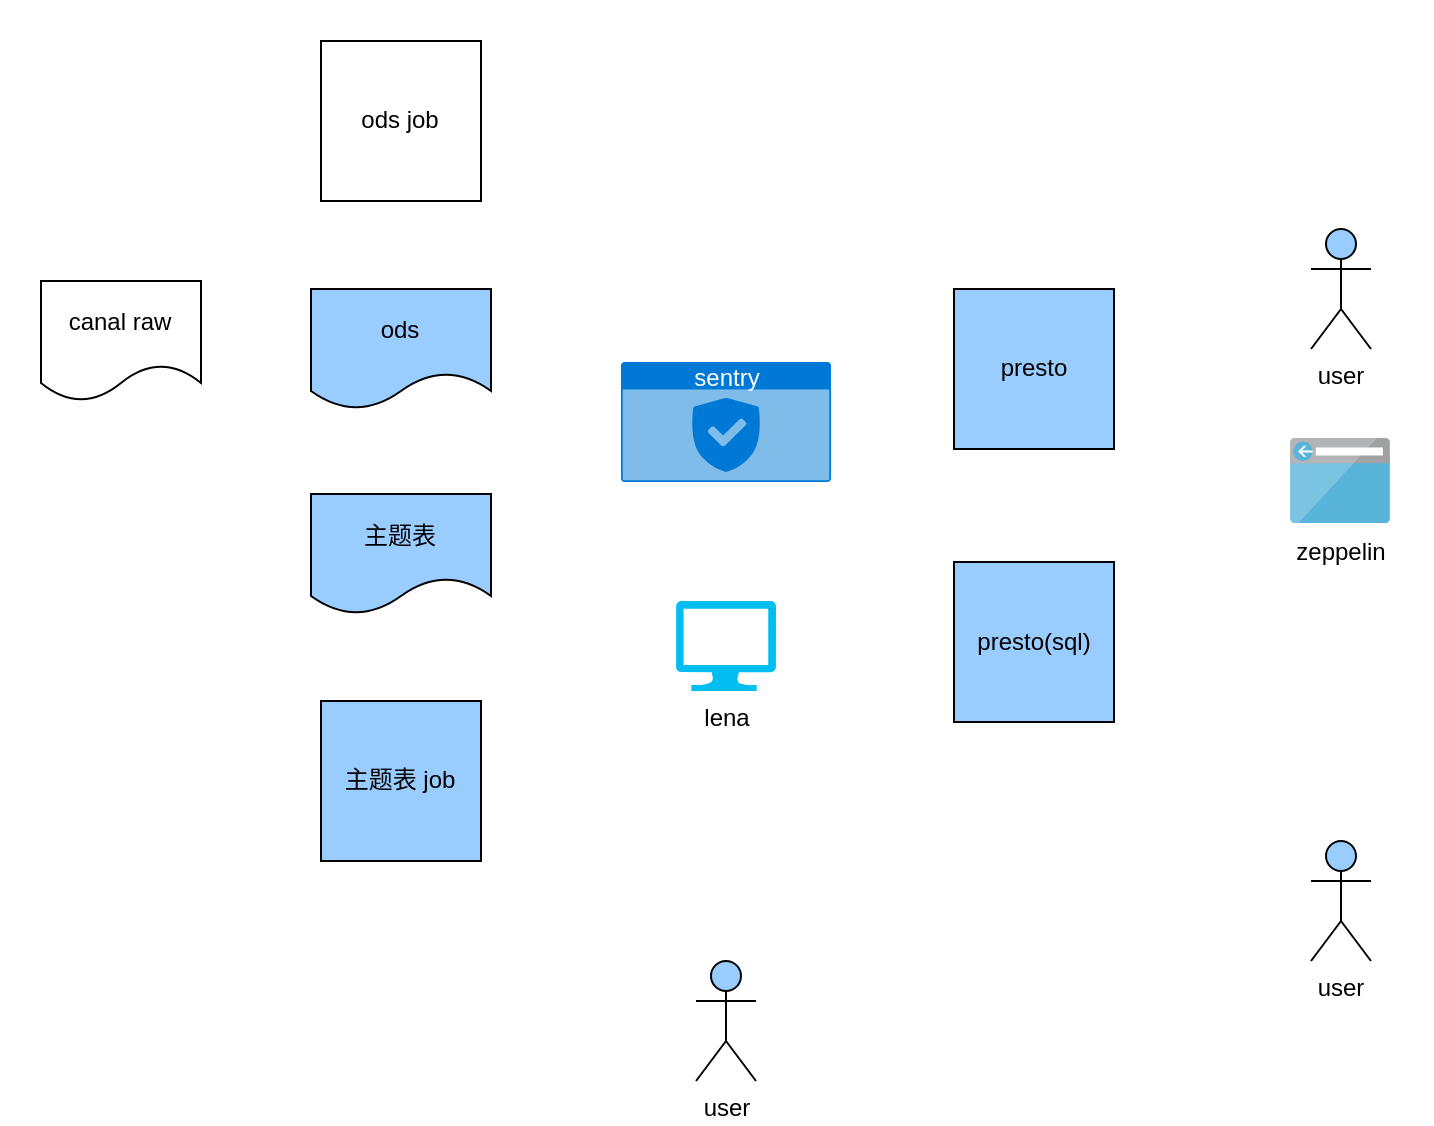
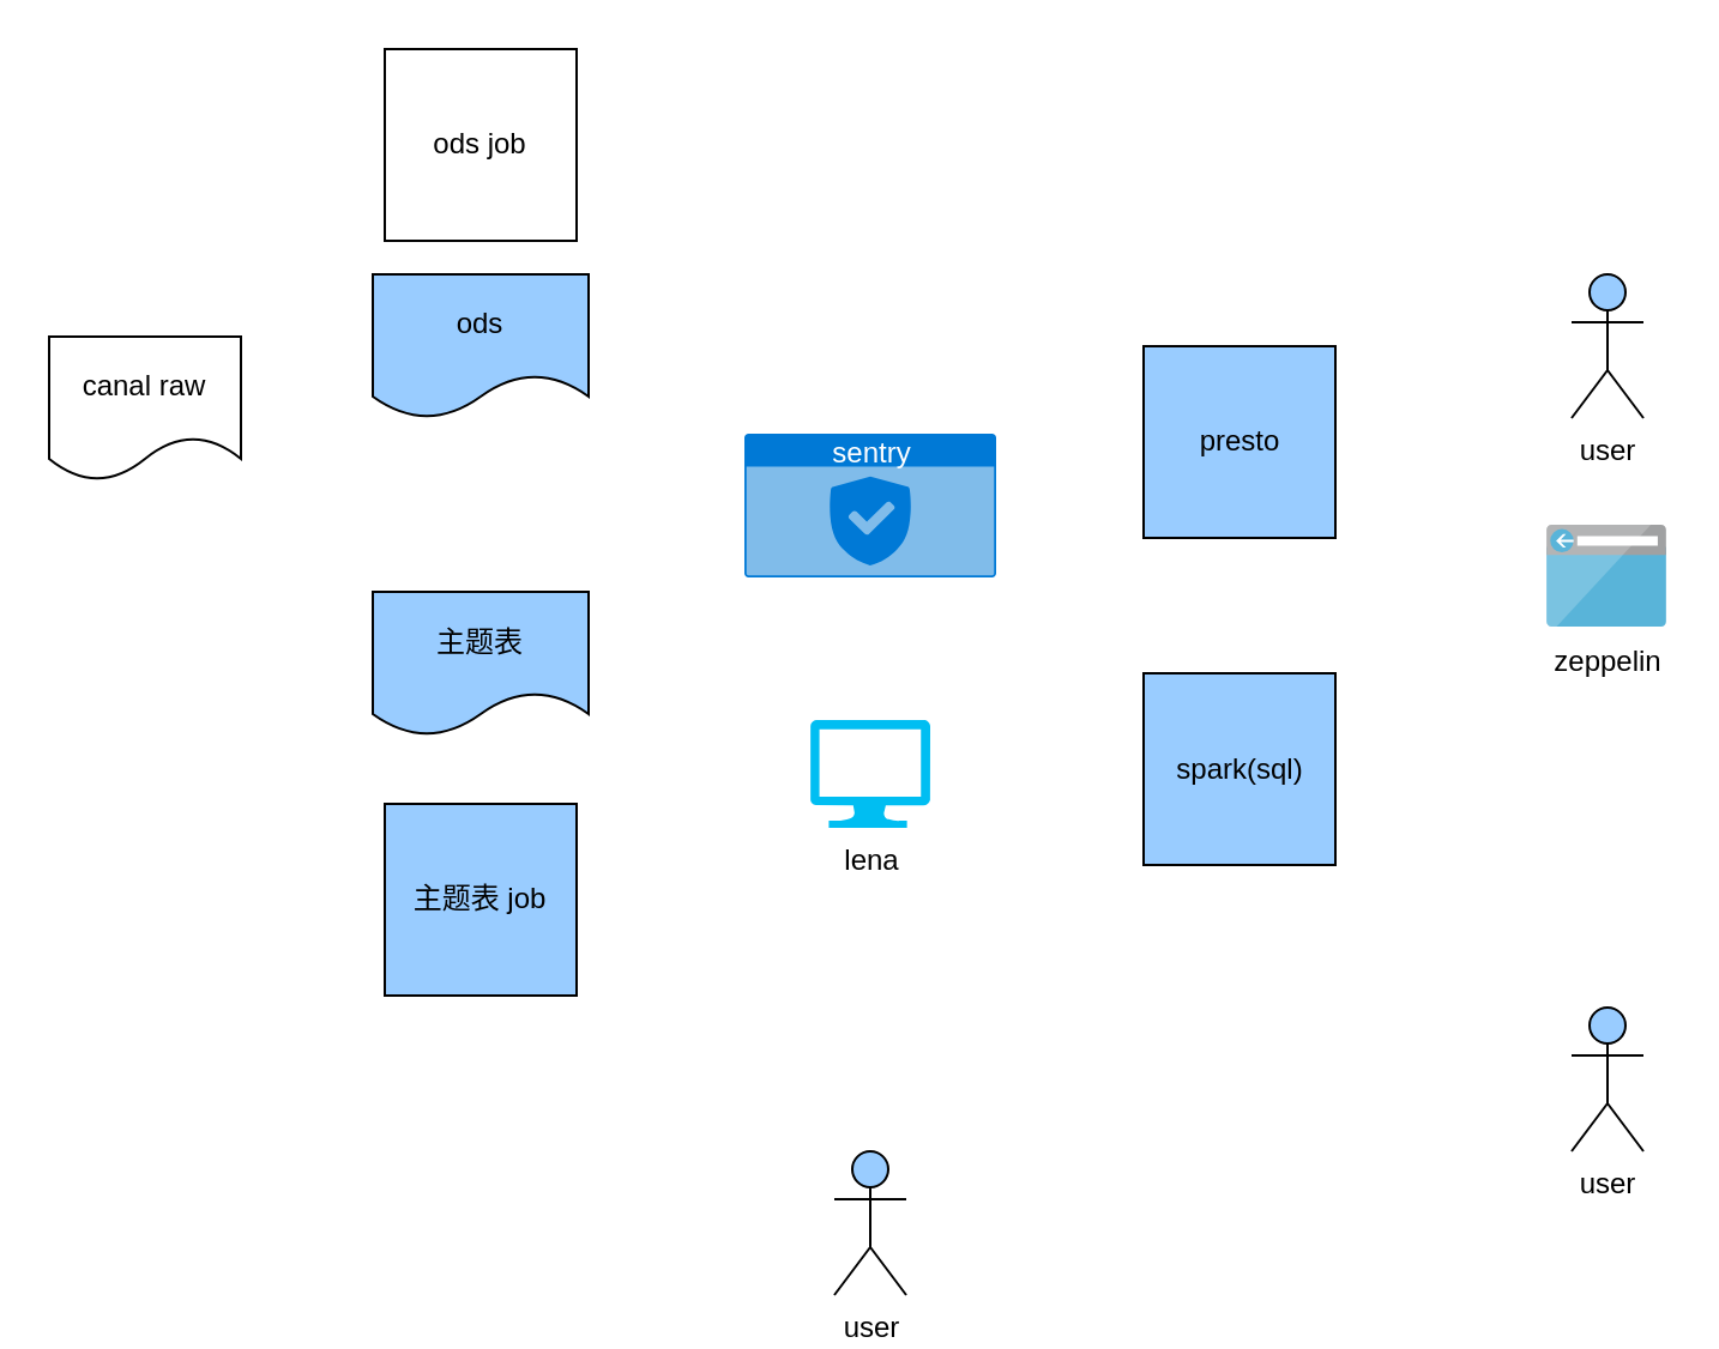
  <mxCell id="0" />
  <mxCell id="1" parent="0" />
- <mxCell id="2" value="ods" style="shape=document;whiteSpace=wrap;html=1;boundedLbl=1;fillColor=#99CCFF;" vertex="1" parent="1"><mxGeometry x="155" y="144" width="90" height="60" as="geometry" /></mxCell>
+ <mxCell id="2" value="ods" style="shape=document;whiteSpace=wrap;html=1;boundedLbl=1;fillColor=#99CCFF;" vertex="1" parent="1"><mxGeometry x="155" y="114" width="90" height="60" as="geometry" /></mxCell>
  <mxCell id="3" value="canal raw" style="shape=document;whiteSpace=wrap;html=1;boundedLbl=1;fillColor=#FFFFFF;" vertex="1" parent="1"><mxGeometry x="20" y="140" width="80" height="60" as="geometry" /></mxCell>
  <mxCell id="4" value="user" style="shape=umlActor;verticalLabelPosition=bottom;labelBackgroundColor=#ffffff;verticalAlign=top;html=1;outlineConnect=0;fillColor=#99CCFF;" vertex="1" parent="1"><mxGeometry x="655" y="114" width="30" height="60" as="geometry" /></mxCell>
  <mxCell id="5" value="sentry" style="html=1;strokeColor=none;fillColor=#0079D6;labelPosition=center;verticalLabelPosition=middle;verticalAlign=top;align=center;fontSize=12;outlineConnect=0;spacingTop=-6;fontColor=#FFFFFF;shape=mxgraph.sitemap.security;" vertex="1" parent="1"><mxGeometry x="310" y="180.5" width="105" height="60" as="geometry" /></mxCell>
- <mxCell id="6" value="presto(sql)" style="whiteSpace=wrap;html=1;aspect=fixed;fillColor=#99CCFF;" vertex="1" parent="1"><mxGeometry x="476.5" y="280.5" width="80" height="80" as="geometry" /></mxCell>
+ <mxCell id="6" value="spark(sql)" style="whiteSpace=wrap;html=1;aspect=fixed;fillColor=#99CCFF;" vertex="1" parent="1"><mxGeometry x="476.5" y="280.5" width="80" height="80" as="geometry" /></mxCell>
  <mxCell id="7" value="zeppelin" style="aspect=fixed;html=1;perimeter=none;align=center;shadow=0;dashed=0;image;fontSize=12;image=img/lib/mscae/Browser.svg;fillColor=#99CCFF;" vertex="1" parent="1"><mxGeometry x="645" y="219" width="50" height="42.5" as="geometry" /></mxCell>
  <mxCell id="8" value="presto" style="whiteSpace=wrap;html=1;aspect=fixed;fillColor=#99CCFF;" vertex="1" parent="1"><mxGeometry x="476.5" y="144" width="80" height="80" as="geometry" /></mxCell>
  <mxCell id="9" value="ods job" style="whiteSpace=wrap;html=1;aspect=fixed;fillColor=#ffffff;" vertex="1" parent="1"><mxGeometry x="160" y="20" width="80" height="80" as="geometry" /></mxCell>
  <mxCell id="10" value="主题表" style="shape=document;whiteSpace=wrap;html=1;boundedLbl=1;fillColor=#99CCFF;" vertex="1" parent="1"><mxGeometry x="155" y="246.5" width="90" height="60" as="geometry" /></mxCell>
- <mxCell id="11" value="主题表 job" style="whiteSpace=wrap;html=1;aspect=fixed;fillColor=#99CCFF;" vertex="1" parent="1"><mxGeometry x="160" y="350" width="80" height="80" as="geometry" /></mxCell>
+ <mxCell id="11" value="主题表 job" style="whiteSpace=wrap;html=1;aspect=fixed;fillColor=#99CCFF;" vertex="1" parent="1"><mxGeometry x="160" y="335" width="80" height="80" as="geometry" /></mxCell>
  <mxCell id="12" value="lena" style="verticalLabelPosition=bottom;html=1;verticalAlign=top;align=center;strokeColor=none;fillColor=#00BEF2;shape=mxgraph.azure.computer;pointerEvents=1;" vertex="1" parent="1"><mxGeometry x="337.5" y="300" width="50" height="45" as="geometry" /></mxCell>
  <mxCell id="13" value="user" style="shape=umlActor;verticalLabelPosition=bottom;labelBackgroundColor=#ffffff;verticalAlign=top;html=1;outlineConnect=0;fillColor=#99CCFF;" vertex="1" parent="1"><mxGeometry x="347.5" y="480" width="30" height="60" as="geometry" /></mxCell>
  <mxCell id="14" value="user" style="shape=umlActor;verticalLabelPosition=bottom;labelBackgroundColor=#ffffff;verticalAlign=top;html=1;outlineConnect=0;fillColor=#99CCFF;" vertex="1" parent="1"><mxGeometry x="655" y="420" width="30" height="60" as="geometry" /></mxCell>
